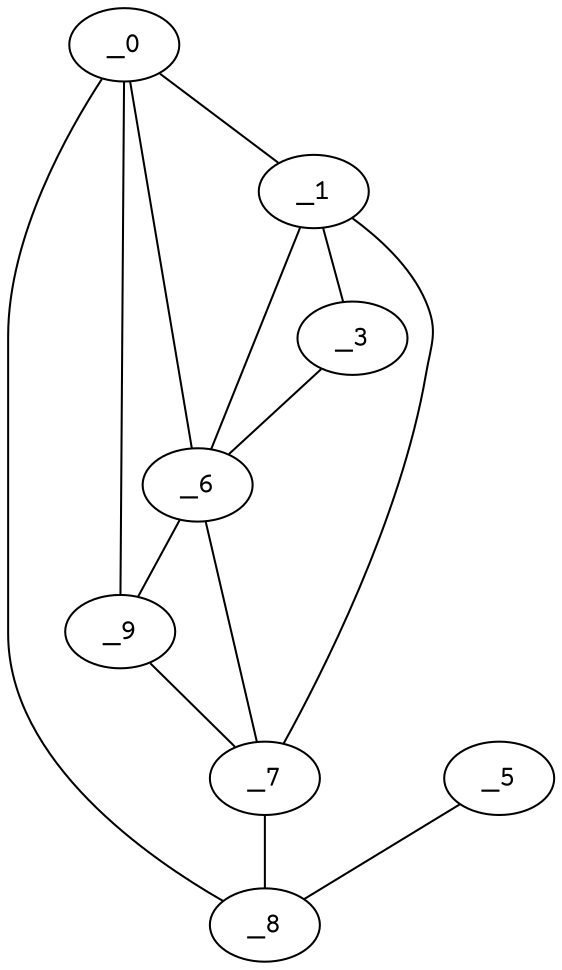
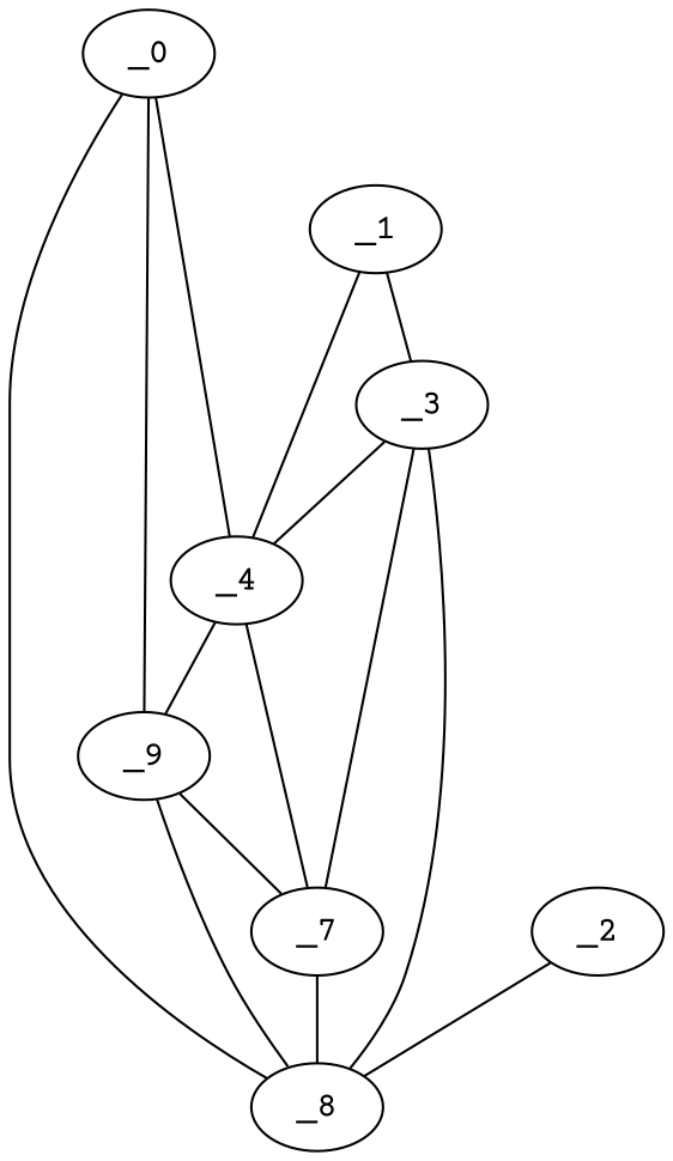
  graph {
    fontname="Courier Prime"
    node [fontname="Courier Prime" x=73 y=18]
    edge [fontname="Courier Prime" valence=2]
    _0 [y=21]
    _1 [y=31]
-   _4 [x=77 y=25 label=_6]
+   _4 [x=77 y=25]
    n4 [label=_9 x=78]
    _8 [x=86 y=13]
    _3 [x=76 y=41]
    _7 [x=82]
-   _5 [x=77 y=55]
-   _0 -- _1 [valence=1]
+   _5 [x=77 y=55 label=_2]
    _0 -- _4
    _0 -- n4
    _0 -- _8 [valence=1]
    _1 -- _4
    _1 -- _3
    _4 -- n4
    _4 -- _7 [valence=1]
+   n4 -- _8
    n4 -- _7
    _3 -- _4
-   _1 -- _7 [valence=1]
+   _3 -- _8 [valence=1]
+   _3 -- _7 [valence=1]
    _7 -- _8
    _5 -- _8 [valence=1]
  }
